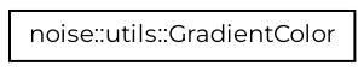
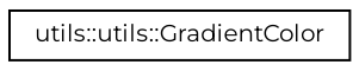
  digraph {
    rankdir=LR
    fontname=Montserrat
-   n1 [color=black fillcolor=white fontname=Montserrat fontsize=10 height=0.2 label="noise::utils::GradientColor" shape=record style=filled width=0.4]
+   n1 [color=black fillcolor=white fontname=Montserrat fontsize=10 height=0.2 label="utils::utils::GradientColor" shape=record style=filled width=0.4]
  }
